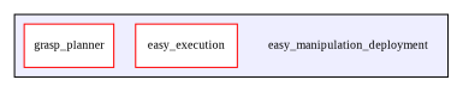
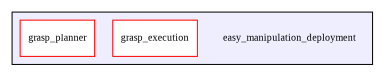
  digraph {
    compound=true
    fontname="Liberation Serif"
    node [fontname="Liberation Serif" fontsize=10 shape=box color=red fillcolor=white style=filled]
    n1 [label=easy_manipulation_deployment shape=plaintext color="" fillcolor="" style=""]
-   n2 [label=easy_execution]
+   n2 [label=grasp_execution]
    n3 [label=grasp_planner]
    subgraph cluster_1 {
      bgcolor="#eeeeff"
      pencolor=black
      n1
      n2
      n3
    }
  }
